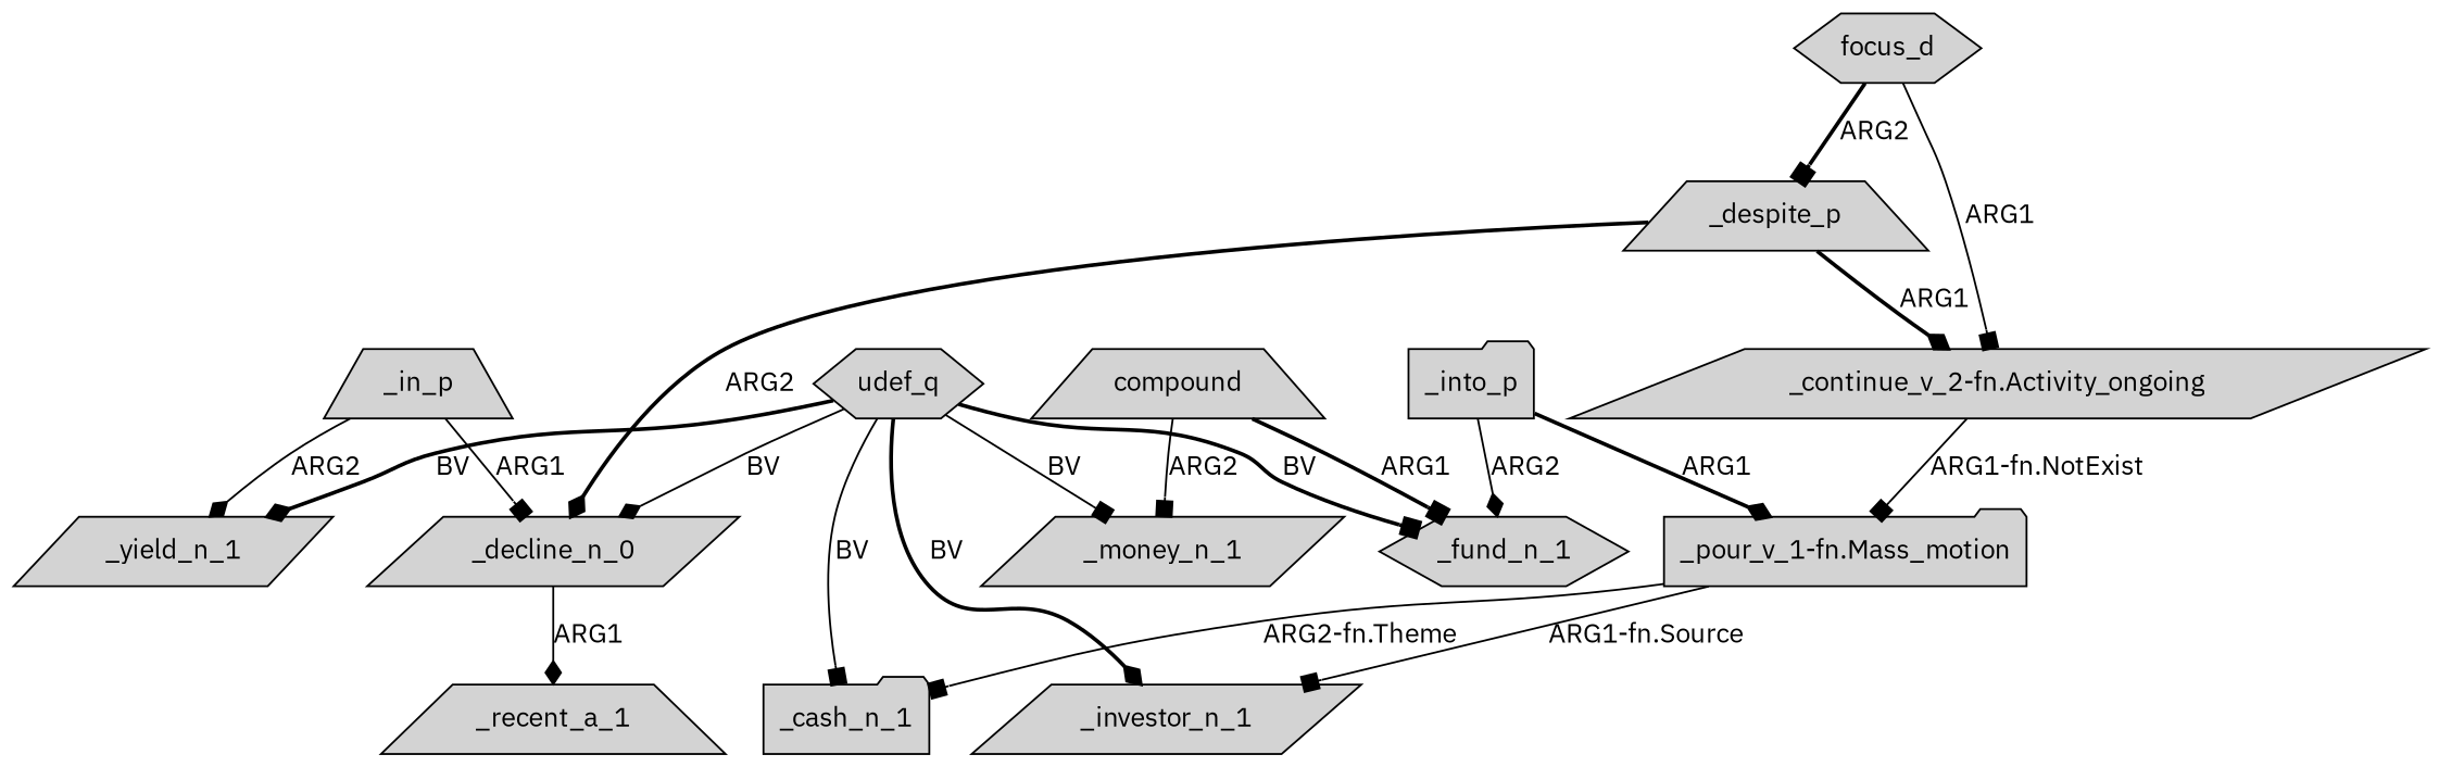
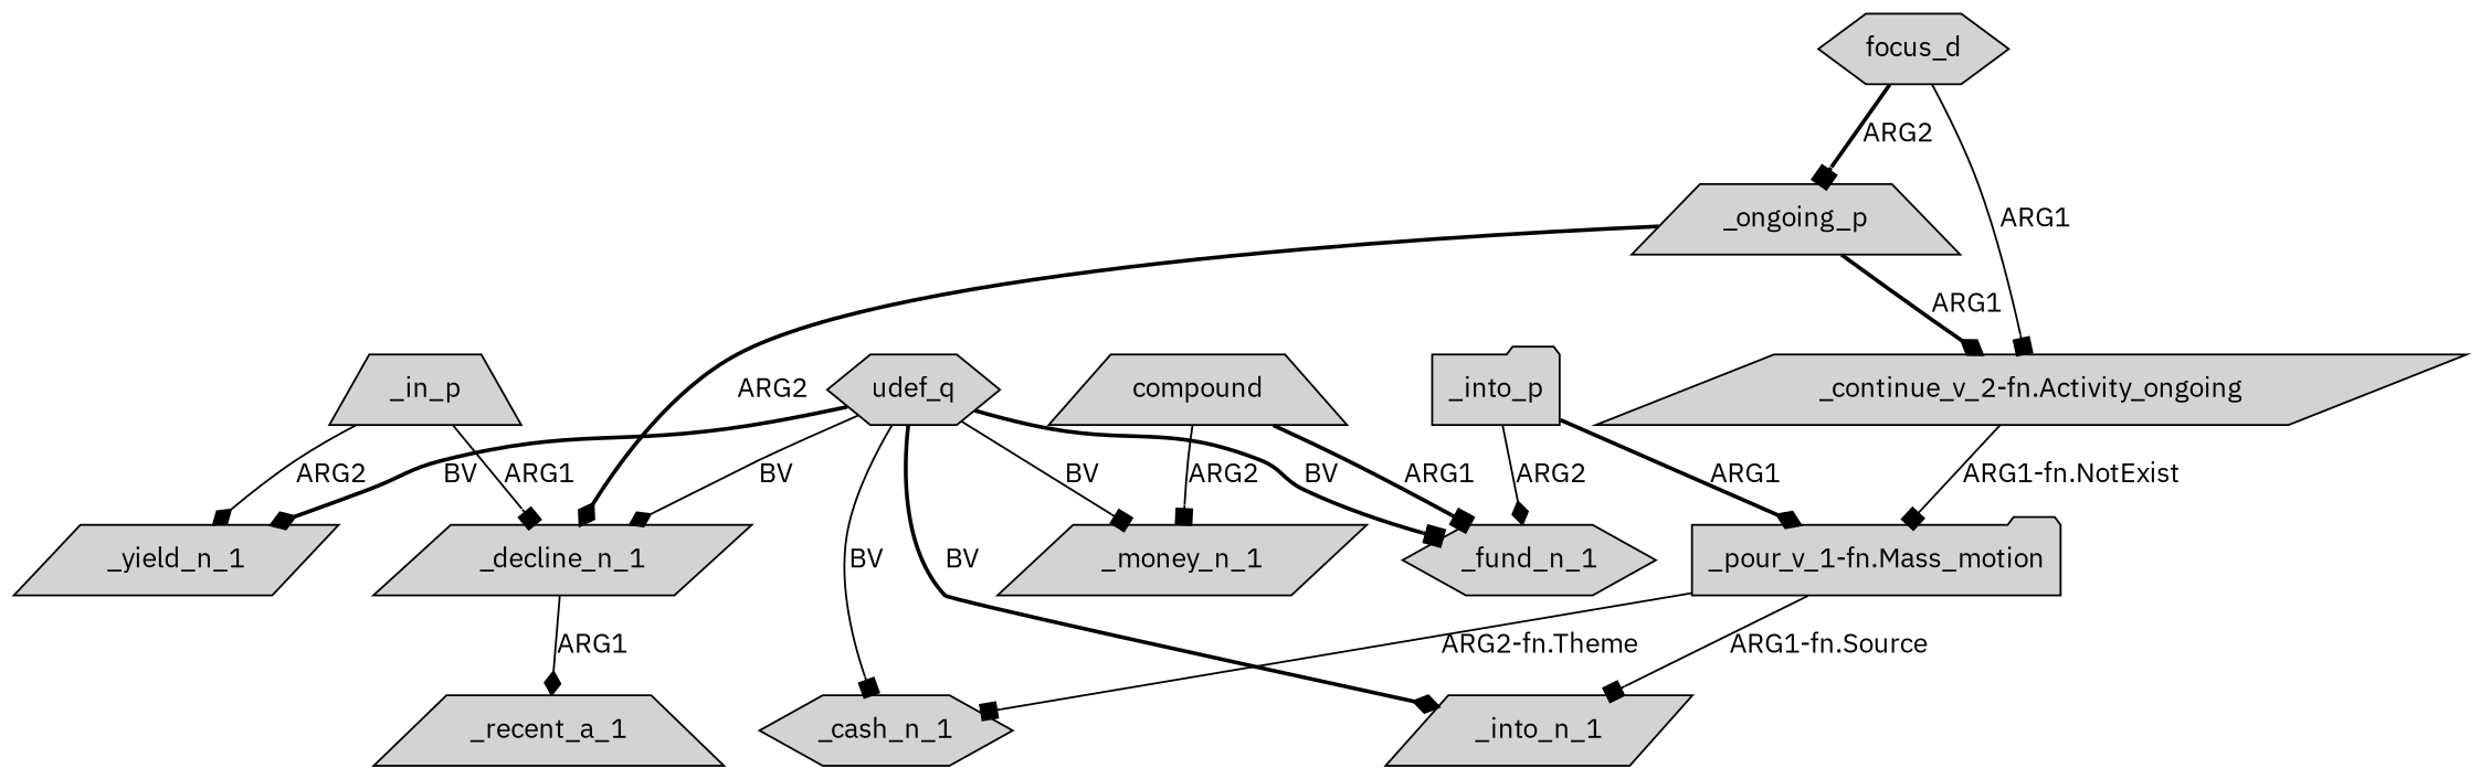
  digraph {
    fontname="IBM Plex Sans"
    node [fontname="IBM Plex Sans" shape=parallelogram style=filled]
    edge [arrowhead=box fontname="IBM Plex Sans" style=solid]
-   _despite_p [shape=trapezium]
+   _despite_p [shape=trapezium label=_ongoing_p]
    "_continue_v_2-fn.Activity_ongoing"
-   _decline_n_1 [label=_decline_n_0]
+   _decline_n_1
    "_pour_v_1-fn.Mass_motion" [shape=folder]
    _recent_a_1 [shape=trapezium]
-   _investor_n_1
-   _cash_n_1 [shape=folder]
+   _investor_n_1 [label=_into_n_1]
+   _cash_n_1 [shape=hexagon]
    udef_q [shape=hexagon]
    _money_n_1
    _yield_n_1
    _fund_n_1 [shape=hexagon]
    _in_p [shape=trapezium]
    focus_d [shape=hexagon]
    _into_p [shape=folder]
    compound [shape=trapezium]
    _despite_p -> "_continue_v_2-fn.Activity_ongoing" [arrowhead=diamond label=ARG1 style=bold]
    _despite_p -> _decline_n_1 [arrowhead=diamond label=ARG2 style=bold]
    "_continue_v_2-fn.Activity_ongoing" -> "_pour_v_1-fn.Mass_motion" [label="ARG1-fn.NotExist"]
    _decline_n_1 -> _recent_a_1 [arrowhead=diamond label=ARG1]
    "_pour_v_1-fn.Mass_motion" -> _investor_n_1 [label="ARG1-fn.Source"]
    "_pour_v_1-fn.Mass_motion" -> _cash_n_1 [label="ARG2-fn.Theme"]
    udef_q -> _decline_n_1 [arrowhead=diamond label=BV]
    udef_q -> _investor_n_1 [arrowhead=diamond label=BV style=bold]
    udef_q -> _cash_n_1 [label=BV]
    udef_q -> _money_n_1 [label=BV]
    udef_q -> _yield_n_1 [arrowhead=diamond label=BV style=bold]
    udef_q -> _fund_n_1 [label=BV style=bold]
    _in_p -> _decline_n_1 [label=ARG1]
    _in_p -> _yield_n_1 [arrowhead=diamond label=ARG2]
    focus_d -> _despite_p [label=ARG2 style=bold]
    focus_d -> "_continue_v_2-fn.Activity_ongoing" [label=ARG1]
    _into_p -> "_pour_v_1-fn.Mass_motion" [arrowhead=diamond label=ARG1 style=bold]
    _into_p -> _fund_n_1 [arrowhead=diamond label=ARG2]
    compound -> _money_n_1 [label=ARG2]
    compound -> _fund_n_1 [label=ARG1 style=bold]
  }
